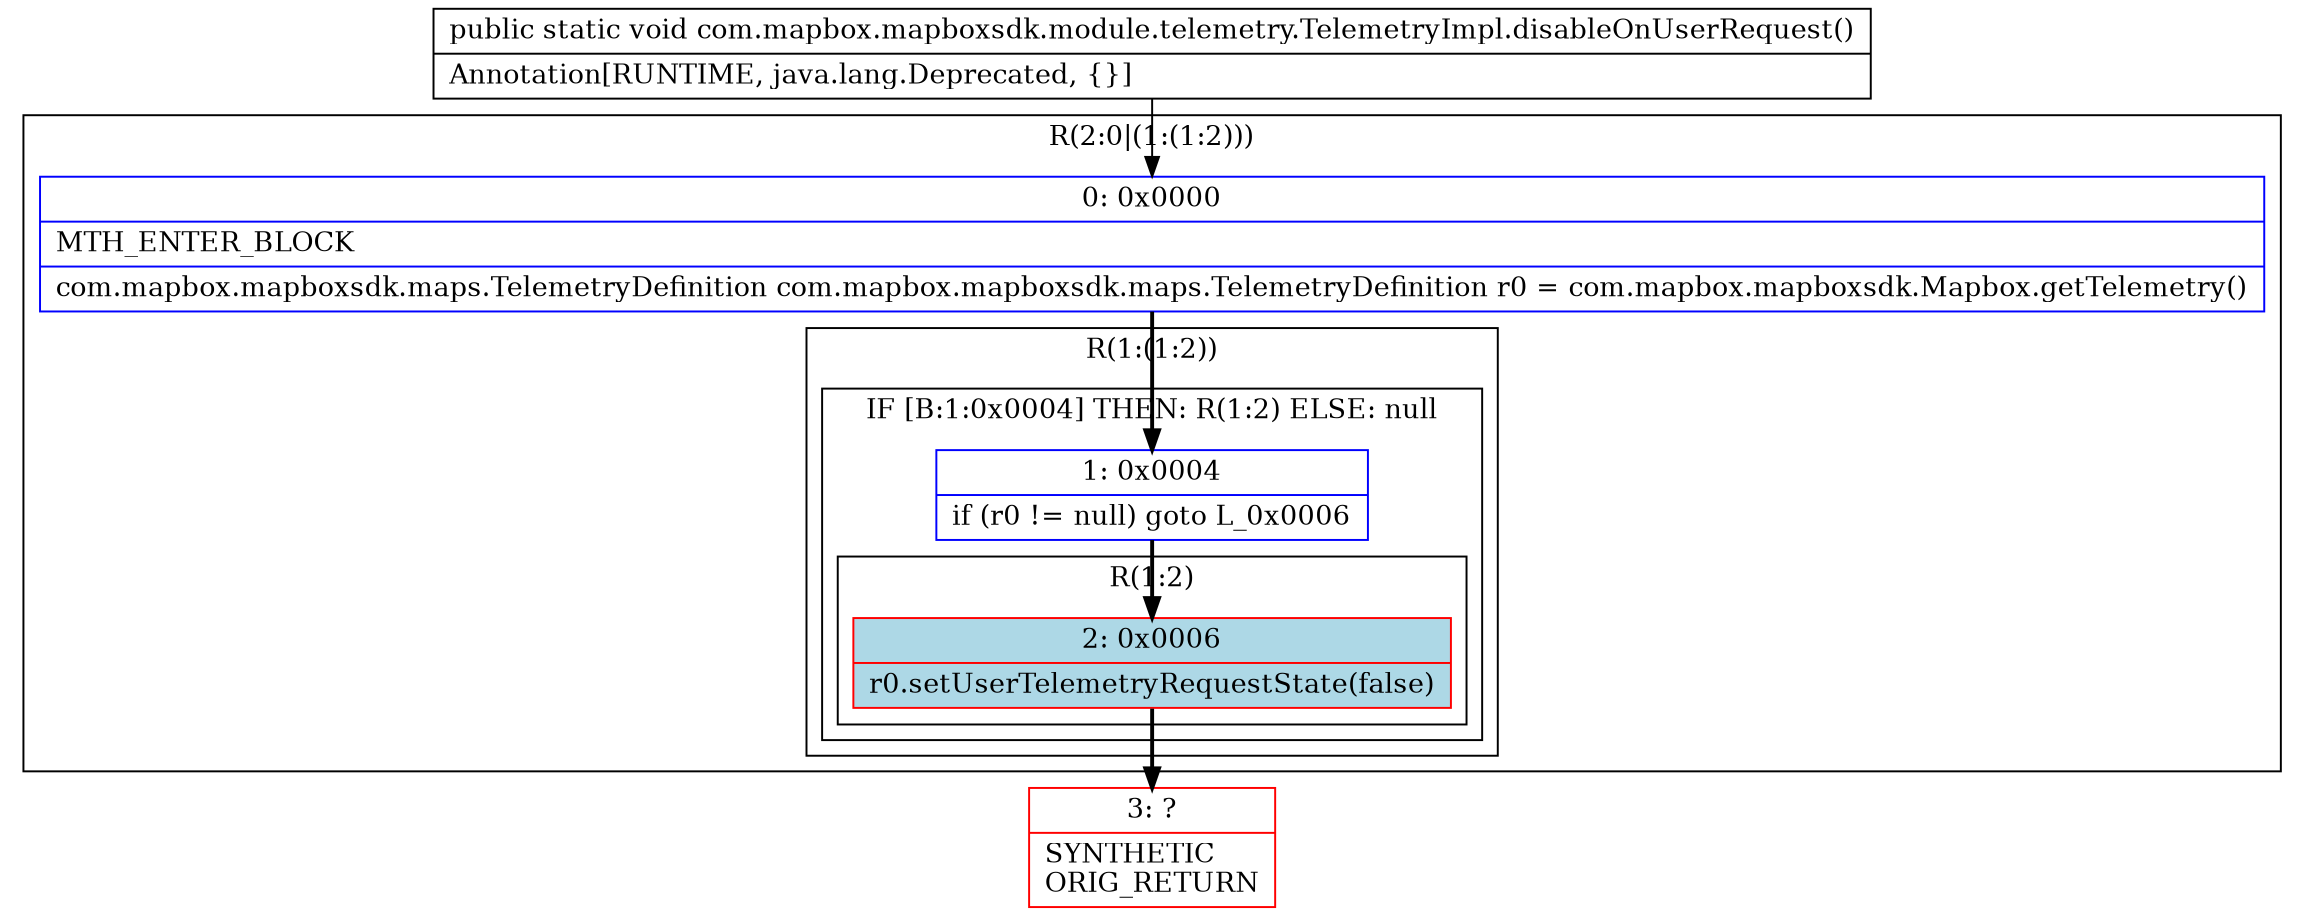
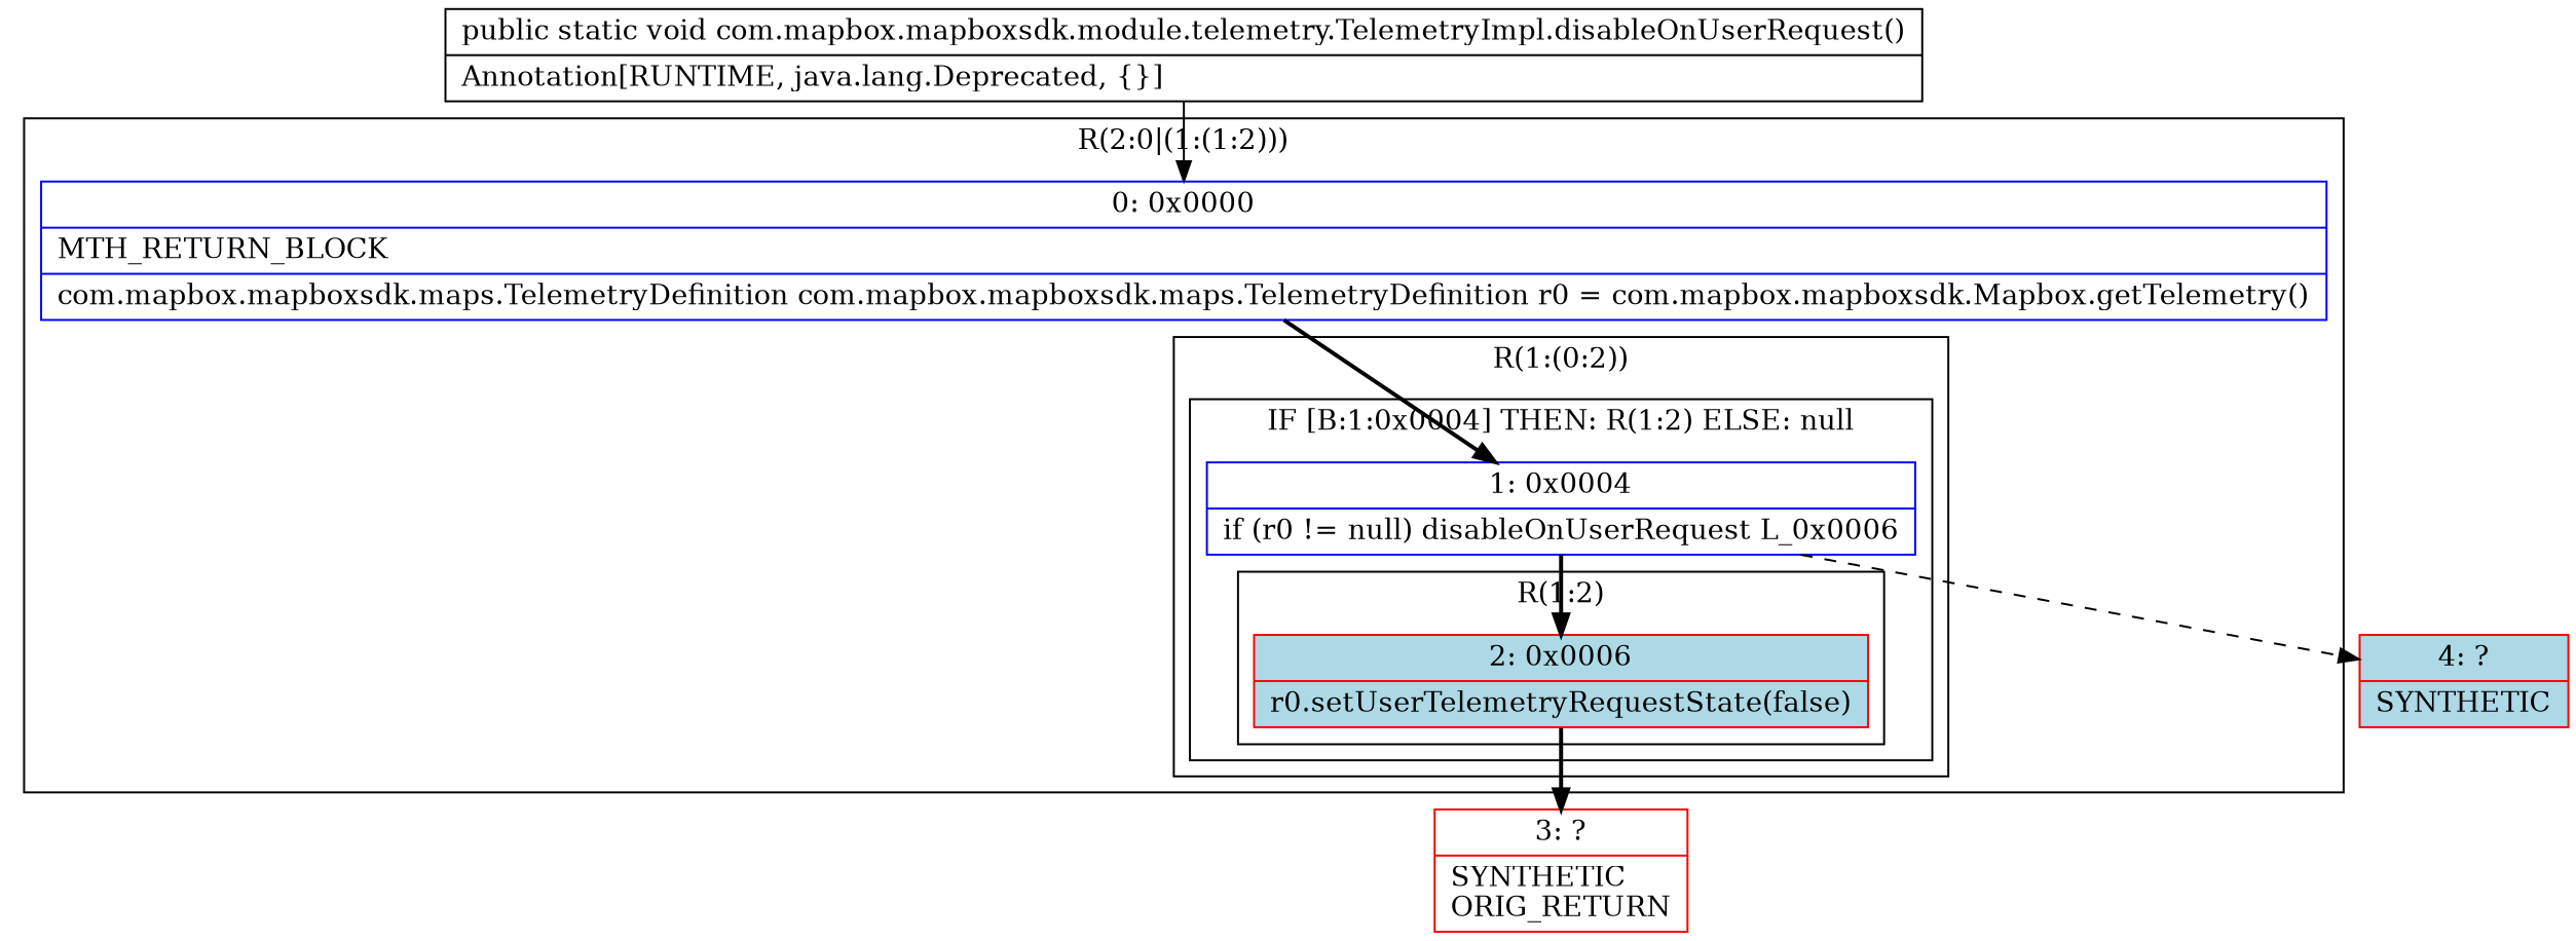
  digraph {
    node [color=red fillcolor=white shape=record style=filled]
    edge [style=bold]
    n1 [fillcolor=lightblue label="{2\:\ 0x0006|r0.setUserTelemetryRequestState(false)\l}"]
-   n2 [color=blue label="{1\:\ 0x0004|if (r0 != null) goto L_0x0006\l}"]
-   n3 [color=blue label="{0\:\ 0x0000|MTH_ENTER_BLOCK\l|com.mapbox.mapboxsdk.maps.TelemetryDefinition com.mapbox.mapboxsdk.maps.TelemetryDefinition r0 = com.mapbox.mapboxsdk.Mapbox.getTelemetry()\l}"]
+   n2 [color=blue label="{1\:\ 0x0004|if (r0 != null) disableOnUserRequest L_0x0006\l}"]
+   n3 [color=blue label="{0\:\ 0x0000|MTH_RETURN_BLOCK\l|com.mapbox.mapboxsdk.maps.TelemetryDefinition com.mapbox.mapboxsdk.maps.TelemetryDefinition r0 = com.mapbox.mapboxsdk.Mapbox.getTelemetry()\l}"]
    n4 [label="{3\:\ ?|SYNTHETIC\lORIG_RETURN\l}"]
+   n5 [fillcolor=lightblue label="{4\:\ ?|SYNTHETIC\l}"]
    n6 [label="{public static void com.mapbox.mapboxsdk.module.telemetry.TelemetryImpl.disableOnUserRequest()  | Annotation[RUNTIME, java.lang.Deprecated, \{\}]\l}" color=""]
    subgraph cluster_1 {
      label="R(2:0|(1:(1:2)))"
      n3
      subgraph cluster_2 {
-       label="R(1:(1:2))"
+       label="R(1:(0:2))"
        subgraph cluster_3 {
          label="IF [B:1:0x0004] THEN: R(1:2) ELSE: null"
          n2
          subgraph cluster_4 {
            label="R(1:2)"
            n1
          }
        }
      }
    }
    n1 -> n4
    n2 -> n1
+   n2 -> n5 [style=dashed]
    n3 -> n2
    n6 -> n3 [style=solid]
  }
